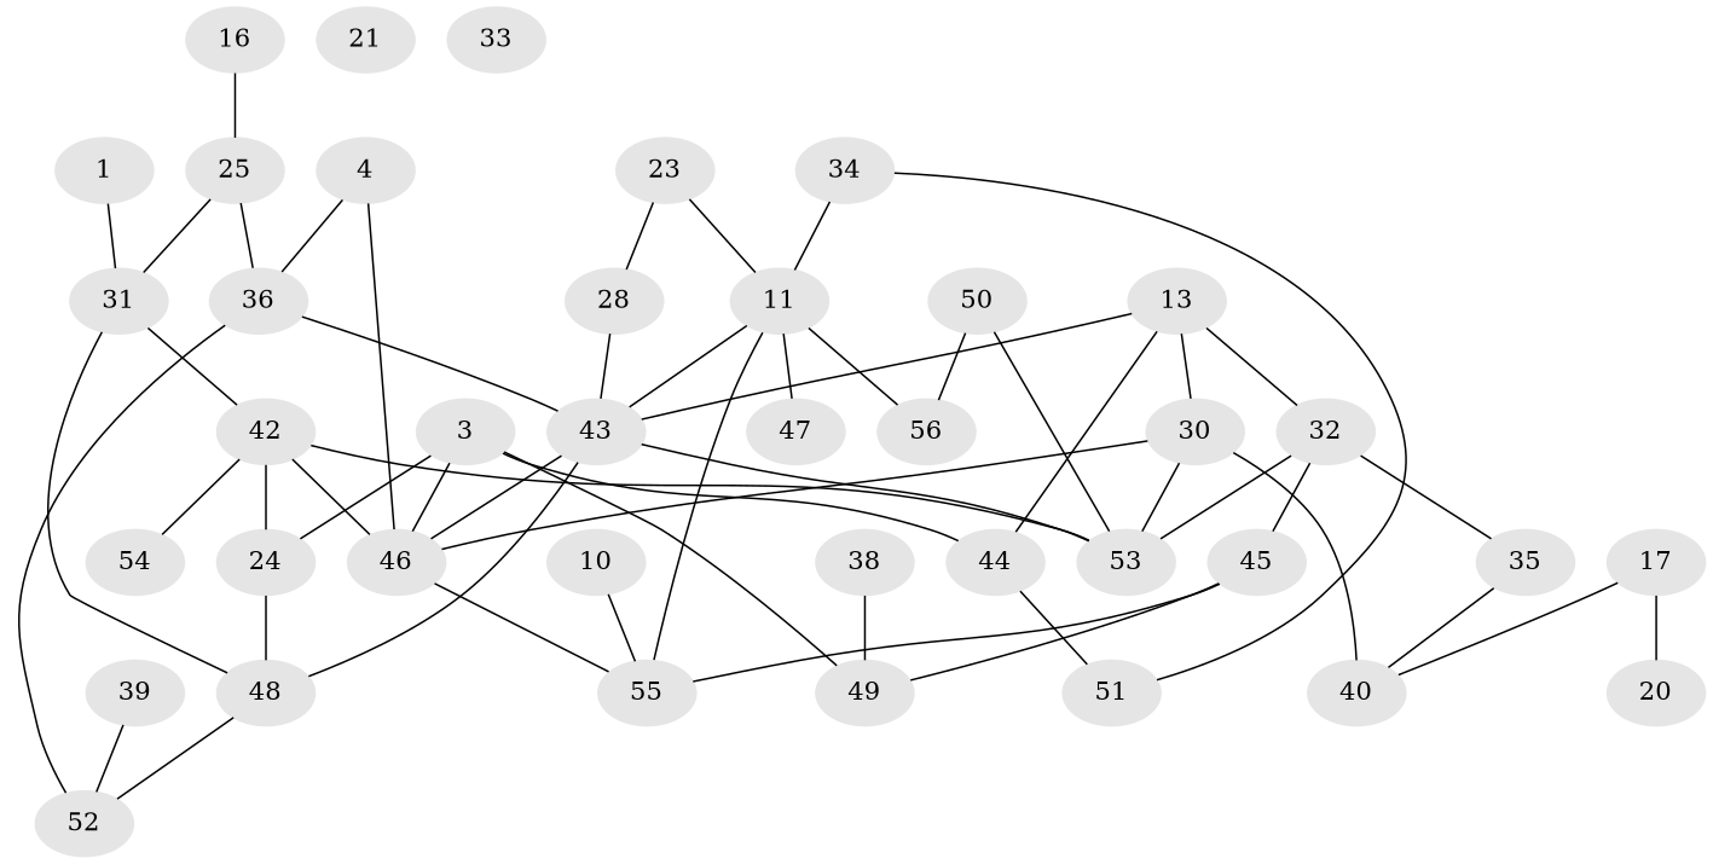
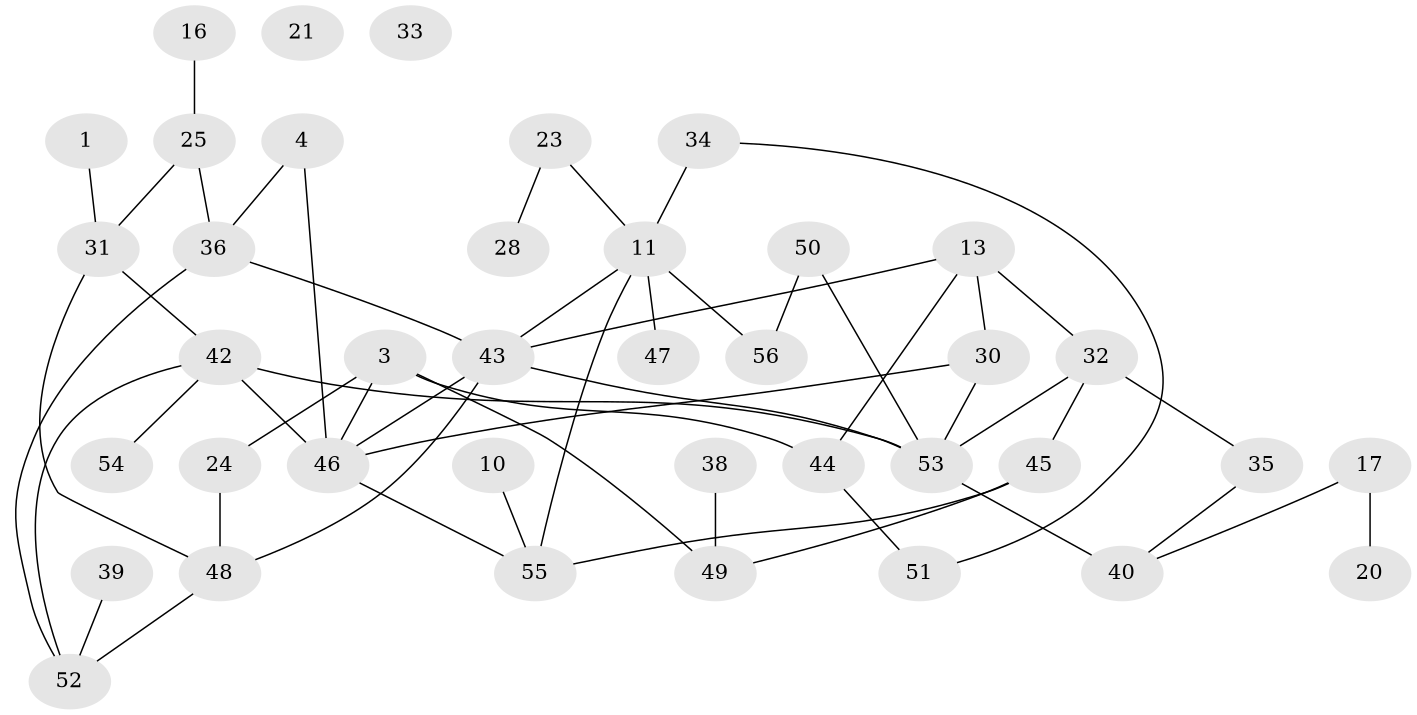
  graph {
    node [color=gray90 style=filled]
    1
    31
    48
    42
    24 [super="+6"]
    3
    44 [super="+22"]
    46 [super="+15"]
    49 [super="+5"]
    51
    55
    n12 [label=4]
    n13 [label=36]
    43 [super="+29"]
    52
    10
    13
    30
    32
    40 [super="+19+36"]
    53 [super="+4+26"]
    35
    45
    25 [super="+14"]
    16
    17 [super="+12"]
    20
    21
    23
    28
    n31 [label=11 super="+8+11"]
    47
    56
    54
    33
    34
    38
    39
    50
    1 -- 31
    31 -- 48
    31 -- 42
    48 -- 52
    42 -- 46 [weight=2]
-   42 -- 24
+   42 -- 52
    42 -- 53
    42 -- 54
    24 -- 48
    3 -- 24
    3 -- 44 [weight=2]
    3 -- 46
    3 -- 49
    44 -- 51
    46 -- 55
    n12 -- 46
    n12 -- n13
    n13 -- 43
    n13 -- 52
    43 -- 48
    43 -- 46
    43 -- 53 [weight=3]
    10 -- 55
    13 -- 44
    13 -- 43
    13 -- 30
    13 -- 32
    30 -- 46
-   30 -- 40 [weight=3]
+   53 -- 40 [weight=3]
    30 -- 53 [weight=2]
    32 -- 53 [weight=3]
    32 -- 35
    32 -- 45
    35 -- 40
    45 -- 49
    45 -- 55
    25 -- 31
    25 -- n13
    16 -- 25
    17 -- 40
    17 -- 20
    23 -- 28
    23 -- n31
-   28 -- 43
    n31 -- 55
    n31 -- 43
    n31 -- 47
    n31 -- 56
    34 -- 51
    34 -- n31
    38 -- 49
    39 -- 52
    50 -- 53
    50 -- 56
  }
